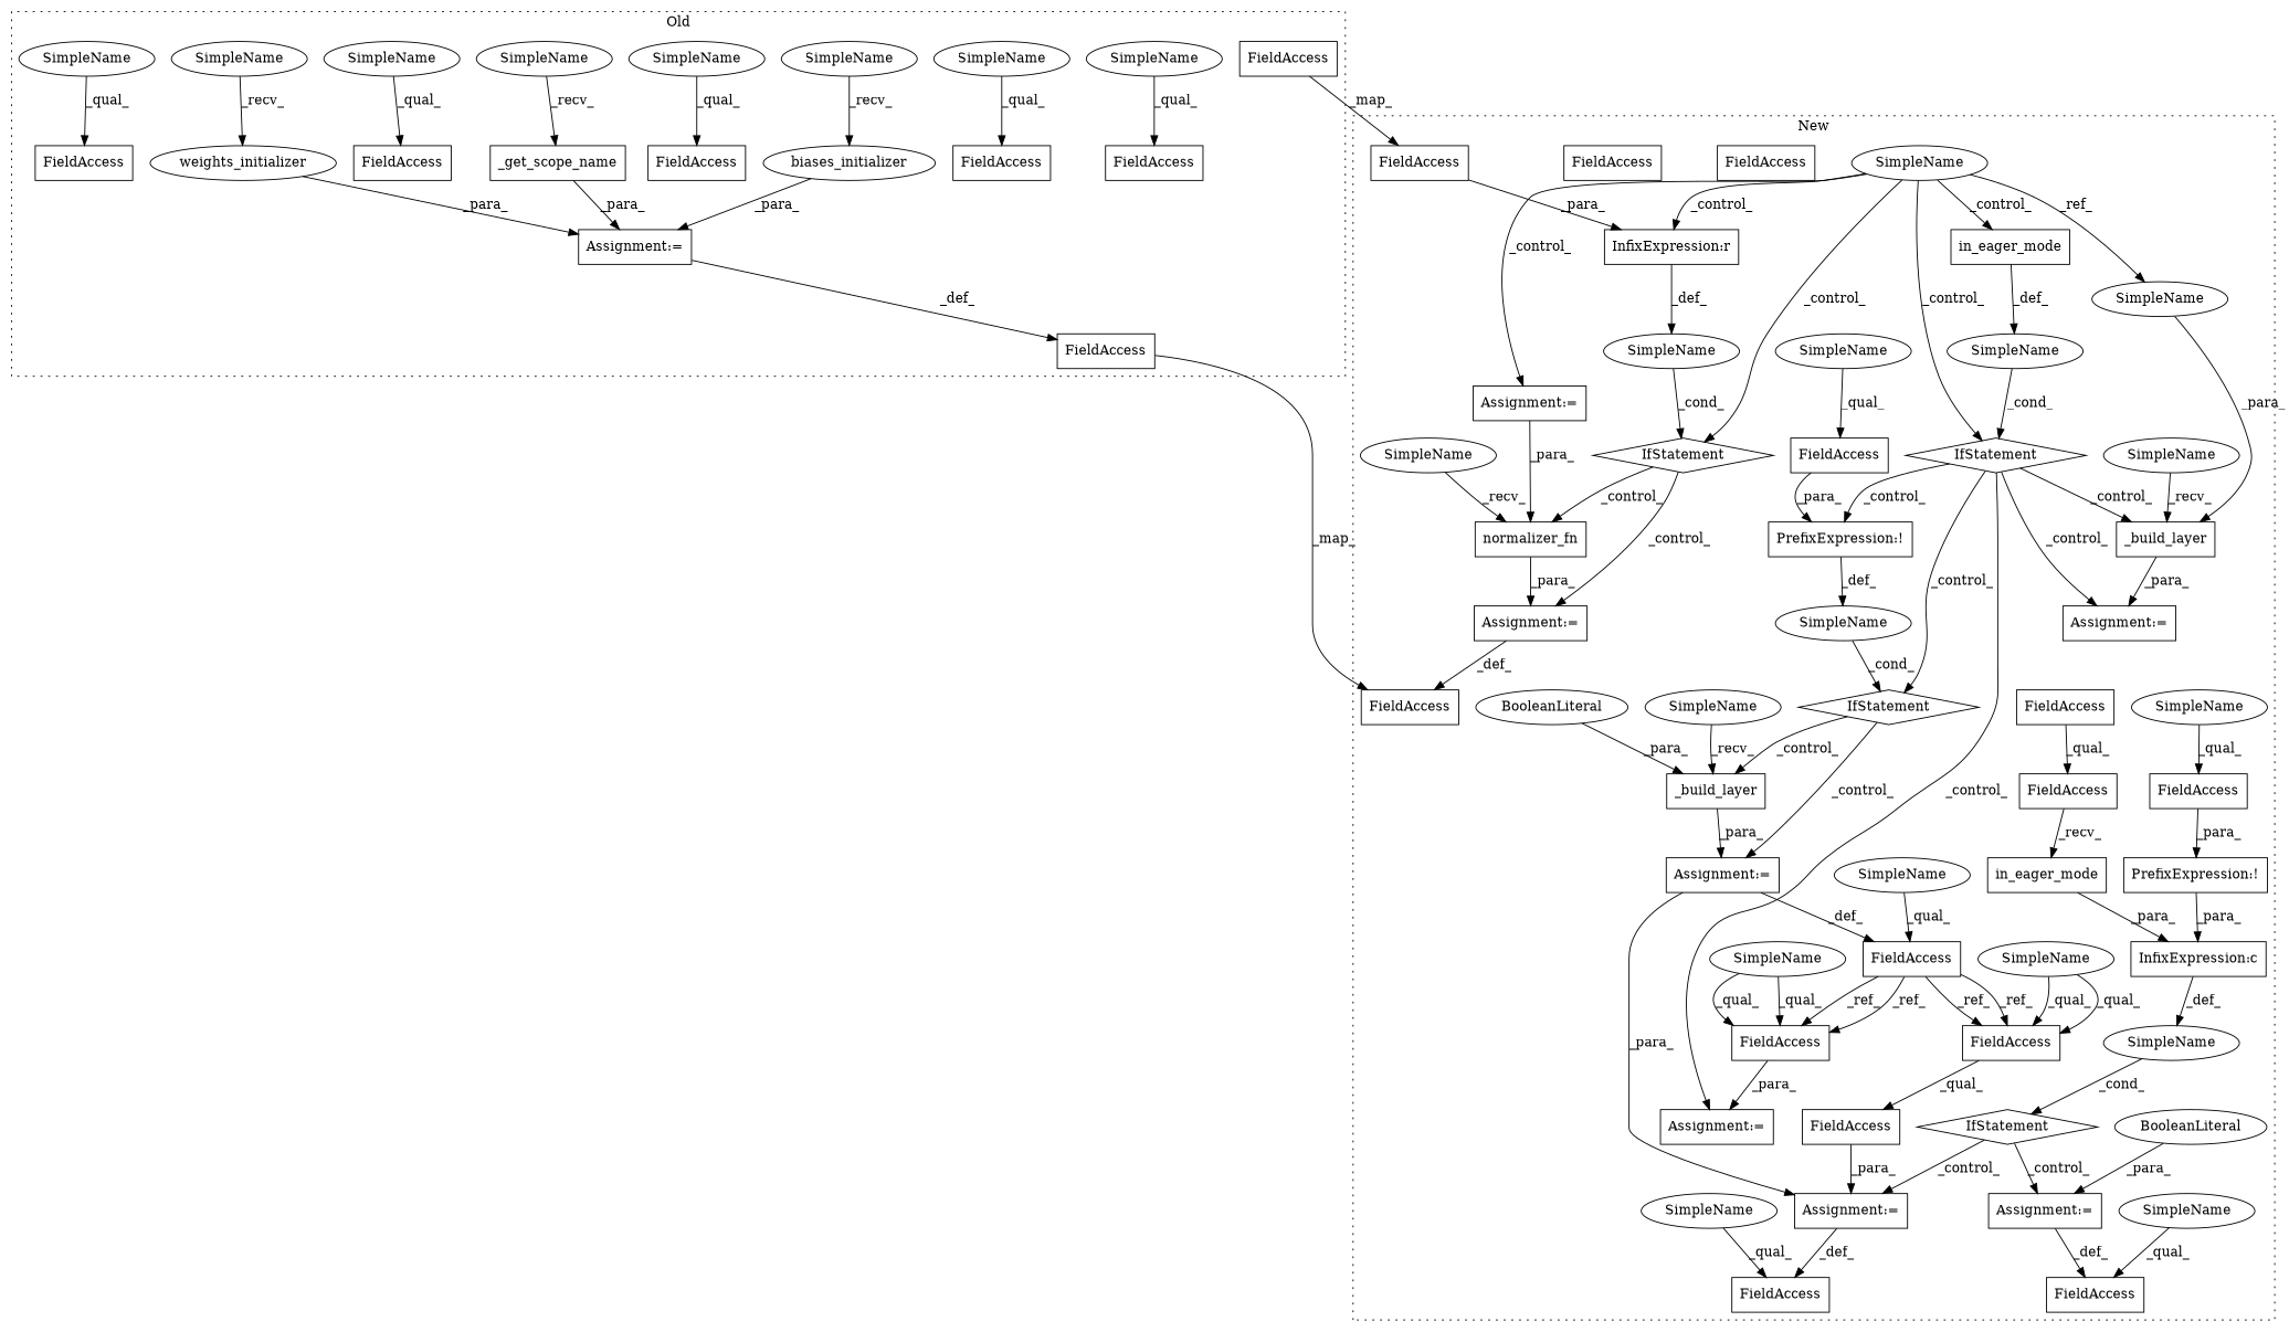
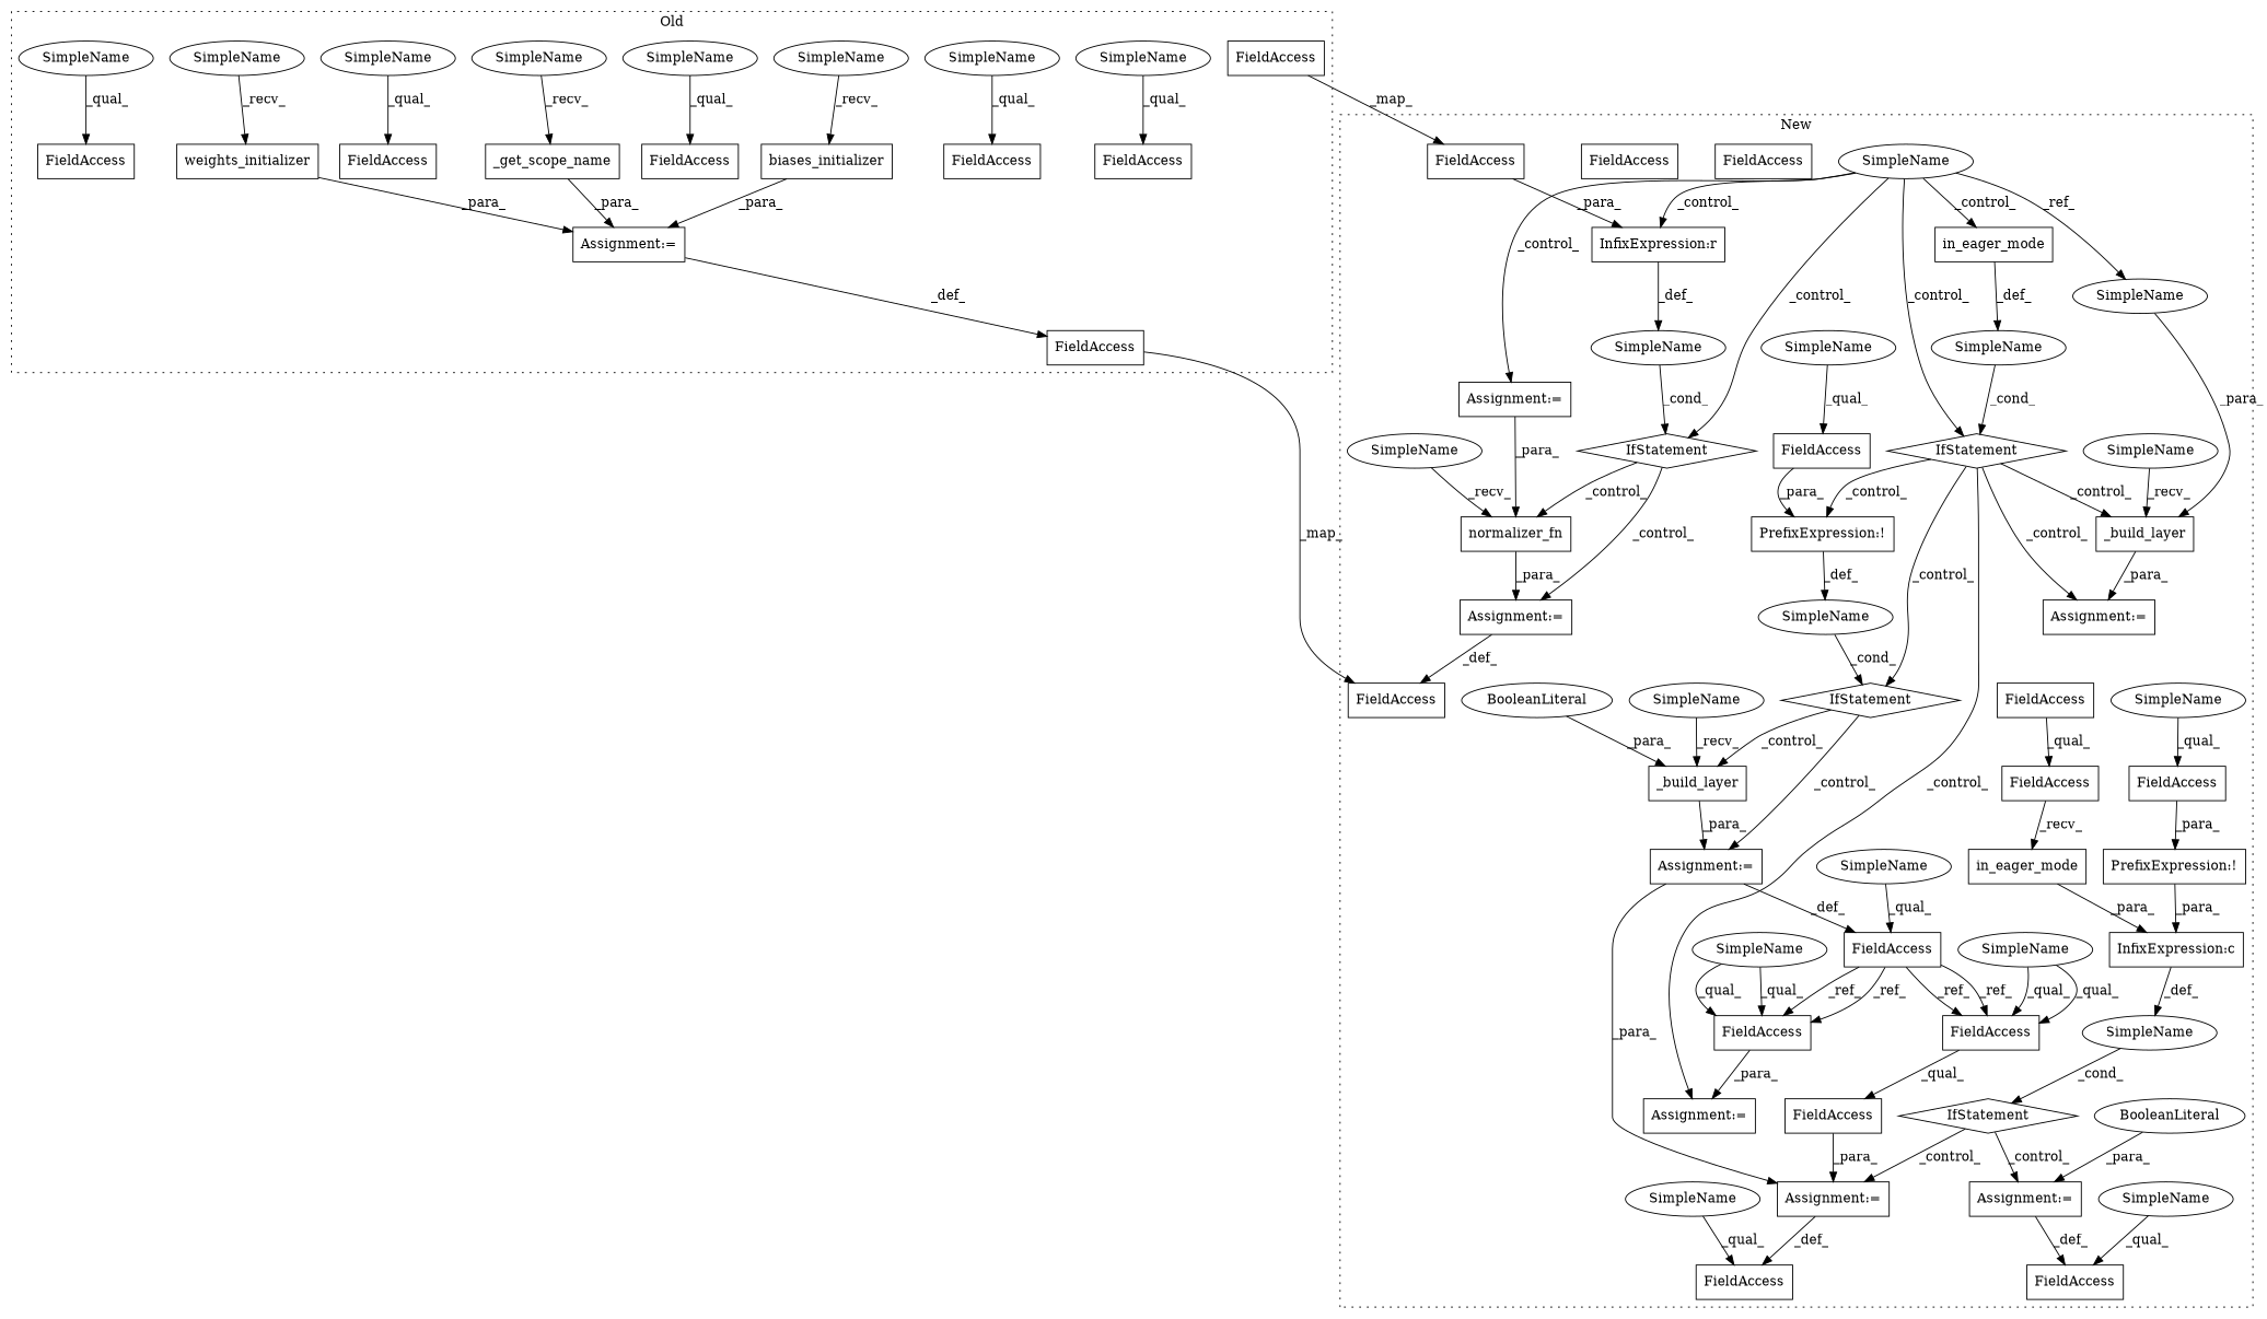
  digraph {
    node [a=42 l=4 shape=box]
-   n1 [a=32 l=21 label=weights_initializer s=57775 shape=ellipse]
+   n1 [a=32 l=21 label=weights_initializer s=57775]
    n2 [a=32 l=17 label=_get_scope_name s=57802]
    n3 [a=22 l=16 label=FieldAccess s=57664]
    n4 [a=22 l=16 label=FieldAccess s=57647]
    n5 [a=22 l=18 label=FieldAccess s=57706]
    n6 [a=22 l=11 label=FieldAccess s=57681]
    n7 [a=22 l=12 label=FieldAccess s=57693]
-   n8 [a=32 l=20 label=biases_initializer s=57749 shape=ellipse]
+   n8 [a=32 l=20 label=biases_initializer s=57749]
    n9 [a=7 l=1 label="Assignment:=" s=57599]
    n10 [a=22 l=15 label=FieldAccess s=58070]
    n11 [a=22 l=18 label=FieldAccess s=57725]
    n12 [label=SimpleName s=57647 shape=ellipse]
    n13 [label=SimpleName s=57693 shape=ellipse]
    n14 [label=SimpleName s=57744 shape=ellipse]
    n15 [label=SimpleName s=57706 shape=ellipse]
    n16 [label=SimpleName s=57797 shape=ellipse]
    n17 [label=SimpleName s=57681 shape=ellipse]
    n18 [label=SimpleName s=57770 shape=ellipse]
    n19 [label=SimpleName s=57664 shape=ellipse]
    n20 [a=32 l="14,1" label=normalizer_fn s="59659,59683"]
    n21 [l=5 label=SimpleName s=59244 shape=ellipse]
    n22 [a=27 label="InfixExpression:r" s=59621]
    n23 [a=38 l=1 label="PrefixExpression:!" s=59373]
    n24 [a=32 l="13,1" label=_build_layer s="59418,59436"]
    n25 [a=32 l="13,1" label=_build_layer s="59519,59537"]
    n26 [a=9 l=5 label=BooleanLiteral s=59431 shape=ellipse]
    n27 [label=SimpleName shape=ellipse l=""]
    n28 [a=22 l=11 label=FieldAccess s=59374]
    n29 [a=22 l=11 label=FieldAccess s=59401]
    n30 [a=22 l=11 label=FieldAccess s=60085]
    n31 [a=22 l=14 label=FieldAccess s=60070]
    n32 [a=22 l=21 label=FieldAccess s=60085]
    n33 [a=22 l=11 label=FieldAccess s=59467]
    n34 [a=22 l=11 label=FieldAccess s=60025]
    n35 [a=38 l=1 label="PrefixExpression:!" s=60024]
    n36 [a=27 label="InfixExpression:c" s=60020]
    n37 [a=22 l=11 label=FieldAccess s=60046]
    n38 [label=SimpleName shape=ellipse l=""]
    n39 [a=25 l="4,2" label=IfStatement s="59599,59629" shape=diamond]
    n40 [label=SimpleName shape=ellipse l=""]
    n41 [a=25 l="4,2" label=IfStatement s="59369,59385" shape=diamond]
    n42 [a=32 l=15 label=in_eager_mode s=60005]
    n43 [a=22 l=24 label=FieldAccess s=59980]
    n44 [a=22 l=18 label=FieldAccess s=59980]
    n45 [a=32 l=15 label=in_eager_mode s=59340]
    n46 [a=25 l="4,2" label=IfStatement s="59976,60036" shape=diamond]
    n47 [label=SimpleName shape=ellipse l=""]
    n48 [a=7 l=1 label="Assignment:=" s=60084]
    n49 [a=25 l="4,2" label=IfStatement s="59311,59355" shape=diamond]
    n50 [a=7 l=1 label="Assignment:=" s=59412]
    n51 [a=7 l=1 label="Assignment:=" s=59513]
    n52 [a=7 l=1 label="Assignment:=" s=59466]
    n53 [a=7 l=1 label="Assignment:=" s=60057]
    n54 [a=9 label=BooleanLiteral s=60058 shape=ellipse]
    n55 [a=7 l=1 label="Assignment:=" s=59653]
    n56 [a=7 l=1 label="Assignment:=" s=59568]
    n57 [a=22 l=15 label=FieldAccess s=59938]
    n58 [a=22 l=18 label=FieldAccess s=59603]
    n59 [a=22 l=11 label=FieldAccess s=60085]
    n60 [a=22 l=11 label=FieldAccess s=59467]
    n61 [l=5 label=SimpleName s=59532 shape=ellipse]
    n62 [label=SimpleName s=59401 shape=ellipse]
    n63 [label=SimpleName s=59413 shape=ellipse]
    n64 [label=SimpleName s=60085 shape=ellipse]
    n65 [label=SimpleName s=60046 shape=ellipse]
    n66 [label=SimpleName s=59654 shape=ellipse]
    n67 [label=SimpleName s=60025 shape=ellipse]
    n68 [label=SimpleName s=59374 shape=ellipse]
    n69 [label=SimpleName s=59514 shape=ellipse]
    n70 [label=SimpleName s=59467 shape=ellipse]
    n71 [label=SimpleName s=60070 shape=ellipse]
    subgraph cluster_1 {
      label=Old
      style=dotted
      n1
      n2
      n3
      n4
      n5
      n6
      n7
      n8
      n9
      n10
      n11
      n12
      n13
      n14
      n15
      n16
      n17
      n18
      n19
    }
    subgraph cluster_2 {
      label=New
      style=dotted
      n20
      n21
      n22
      n23
      n24
      n25
      n26
      n27
      n28
      n29
      n30
      n31
      n32
      n33
      n34
      n35
      n36
      n37
      n38
      n39
      n40
      n41
      n42
      n43
      n44
      n45
      n46
      n47
      n48
      n49
      n50
      n51
      n52
      n53
      n54
      n55
      n56
      n57
      n58
      n59
      n60
      n61
      n62
      n63
      n64
      n65
      n66
      n67
      n68
      n69
      n70
      n71
    }
    n1 -> n9 [label=_para_]
    n2 -> n9 [label=_para_]
    n8 -> n9 [label=_para_]
    n9 -> n10 [label=_def_]
    n10 -> n57 [label=_map_]
    n11 -> n58 [label=_map_]
    n12 -> n4 [label=_qual_]
    n13 -> n7 [label=_qual_]
    n14 -> n8 [label=_recv_]
    n15 -> n5 [label=_qual_]
    n16 -> n2 [label=_recv_]
    n17 -> n6 [label=_qual_]
    n18 -> n1 [label=_recv_]
    n19 -> n3 [label=_qual_]
    n20 -> n55 [label=_para_]
    n21 -> n22 [label=_control_]
    n21 -> n39 [label=_control_]
    n21 -> n45 [label=_control_]
    n21 -> n49 [label=_control_]
    n21 -> n56 [label=_control_]
    n21 -> n61 [label=_ref_]
    n22 -> n38 [label=_def_]
    n23 -> n40 [label=_def_]
    n24 -> n50 [label=_para_]
    n25 -> n51 [label=_para_]
    n26 -> n24 [label=_para_]
    n27 -> n49 [label=_cond_]
    n28 -> n23 [label=_para_]
    n29 -> n59 [label=_ref_]
    n29 -> n59 [label=_ref_]
    n29 -> n60 [label=_ref_]
    n29 -> n60 [label=_ref_]
    n32 -> n48 [label=_para_]
    n34 -> n35 [label=_para_]
    n35 -> n36 [label=_para_]
    n36 -> n47 [label=_def_]
    n38 -> n39 [label=_cond_]
    n39 -> n20 [label=_control_]
    n39 -> n55 [label=_control_]
    n40 -> n41 [label=_cond_]
    n41 -> n24 [label=_control_]
    n41 -> n50 [label=_control_]
    n42 -> n36 [label=_para_]
    n43 -> n42 [label=_recv_]
    n44 -> n43 [label=_qual_]
    n45 -> n27 [label=_def_]
    n46 -> n48 [label=_control_]
    n46 -> n53 [label=_control_]
    n47 -> n46 [label=_cond_]
    n48 -> n31 [label=_def_]
    n49 -> n23 [label=_control_]
    n49 -> n25 [label=_control_]
    n49 -> n41 [label=_control_]
    n49 -> n51 [label=_control_]
    n49 -> n52 [label=_control_]
    n50 -> n29 [label=_def_]
    n50 -> n48 [label=_para_]
    n53 -> n37 [label=_def_]
    n54 -> n53 [label=_para_]
    n55 -> n57 [label=_def_]
    n56 -> n20 [label=_para_]
    n58 -> n22 [label=_para_]
    n59 -> n32 [label=_qual_]
    n60 -> n52 [label=_para_]
    n61 -> n25 [label=_para_]
    n62 -> n29 [label=_qual_]
    n63 -> n24 [label=_recv_]
    n64 -> n59 [label=_qual_]
    n64 -> n59 [label=_qual_]
    n65 -> n37 [label=_qual_]
    n66 -> n20 [label=_recv_]
    n67 -> n34 [label=_qual_]
    n68 -> n28 [label=_qual_]
    n69 -> n25 [label=_recv_]
    n70 -> n60 [label=_qual_]
    n70 -> n60 [label=_qual_]
    n71 -> n31 [label=_qual_]
  }
